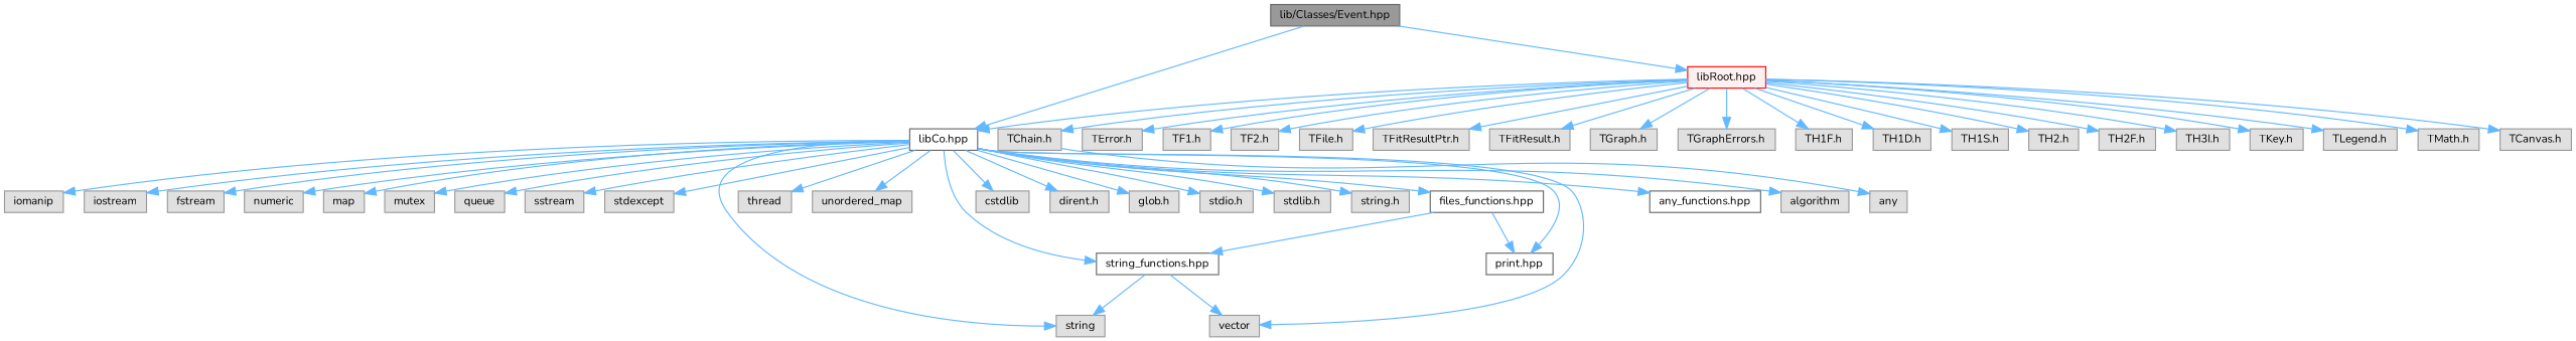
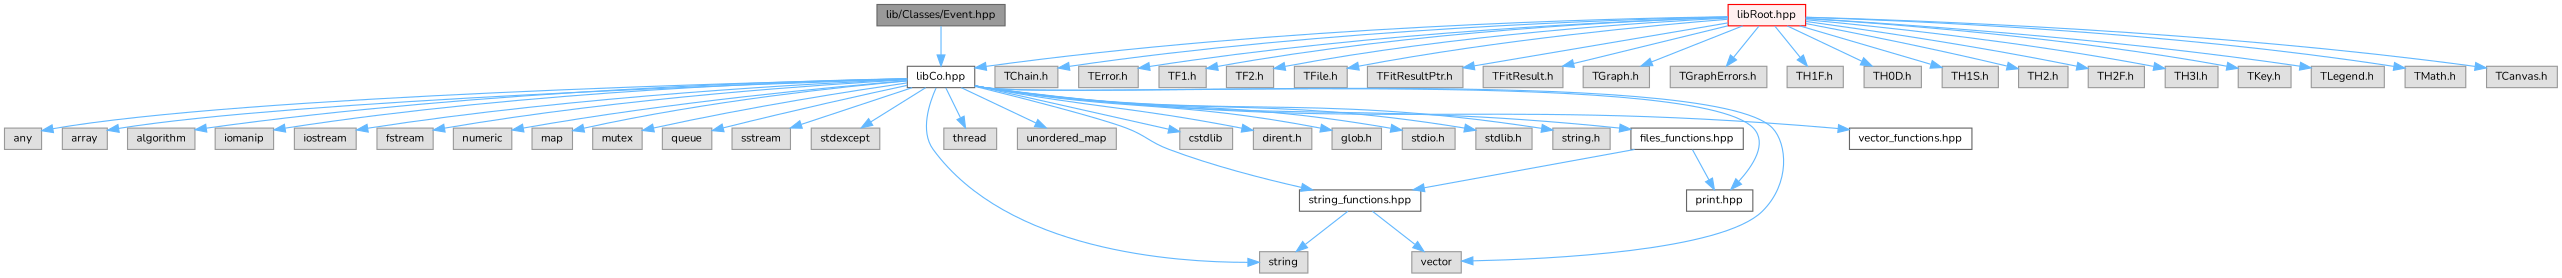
  digraph {
    fontname=Nunito
    node [color=grey60 fillcolor="#E0E0E0" fontname=Nunito fontsize=10 shape=box style=filled]
    edge [color=steelblue1 fontname=Nunito fontsize=10 labelfontname=Helvetica labelfontsize=10 style=solid]
    n1 [color=gray40 fillcolor=grey60 fontcolor=black height=0.2 label="lib/Classes/Event.hpp" width=0.4]
    n2 [color=red fillcolor="#FFF0F0" height=0.2 label="libRoot.hpp" width=0.4]
    n3 [color=grey40 fillcolor=white height=0.2 label="libCo.hpp" width=0.4]
    n4 [height=0.2 label="TCanvas.h" width=0.4]
    n5 [height=0.2 label="TChain.h" width=0.4]
    n6 [height=0.2 label="TError.h" width=0.4]
    n7 [height=0.2 label="TF1.h" width=0.4]
    n8 [height=0.2 label="TF2.h" width=0.4]
    n9 [height=0.2 label="TFile.h" width=0.4]
    n10 [height=0.2 label="TFitResultPtr.h" width=0.4]
    n11 [height=0.2 label="TFitResult.h" width=0.4]
    n12 [height=0.2 label="TGraph.h" width=0.4]
    n13 [height=0.2 label="TGraphErrors.h" width=0.4]
    n14 [height=0.2 label="TH1F.h" width=0.4]
-   n15 [height=0.2 label="TH1D.h" width=0.4]
+   n15 [height=0.2 label="TH0D.h" width=0.4]
    n16 [height=0.2 label="TH1S.h" width=0.4]
    n17 [height=0.2 label="TH2.h" width=0.4]
    n18 [height=0.2 label="TH2F.h" width=0.4]
    n19 [height=0.2 label="TH3I.h" width=0.4]
    n20 [height=0.2 label="TKey.h" width=0.4]
    n21 [height=0.2 label="TLegend.h" width=0.4]
    n22 [height=0.2 label="TMath.h" width=0.4]
    n23 [height=0.2 label=any width=0.4]
+   n24 [height=0.2 label=array width=0.4]
    n25 [height=0.2 label=algorithm width=0.4]
    n26 [height=0.2 label=iomanip width=0.4]
    n27 [height=0.2 label=iostream width=0.4]
    n28 [height=0.2 label=fstream width=0.4]
    n29 [height=0.2 label=numeric width=0.4]
    n30 [height=0.2 label=map width=0.4]
    n31 [height=0.2 label=mutex width=0.4]
    n32 [height=0.2 label=queue width=0.4]
    n33 [height=0.2 label=sstream width=0.4]
    n34 [height=0.2 label=stdexcept width=0.4]
    n35 [height=0.2 label=string width=0.4]
    n36 [height=0.2 label=thread width=0.4]
    n37 [height=0.2 label=unordered_map width=0.4]
    n38 [height=0.2 label=vector width=0.4]
    n39 [height=0.2 label=cstdlib width=0.4]
    n40 [height=0.2 label="dirent.h" width=0.4]
    n41 [height=0.2 label="glob.h" width=0.4]
    n42 [height=0.2 label="stdio.h" width=0.4]
    n43 [height=0.2 label="stdlib.h" width=0.4]
    n44 [height=0.2 label="string.h" width=0.4]
    n45 [color=grey40 fillcolor=white height=0.2 label="print.hpp" width=0.4]
    n46 [color=grey40 fillcolor=white height=0.2 label="string_functions.hpp" width=0.4]
    n47 [color=grey40 fillcolor=white height=0.2 label="files_functions.hpp" width=0.4]
-   n48 [color=grey40 fillcolor=white height=0.2 label="any_functions.hpp" width=0.4]
-   n1 -> n2
+   n48 [color=grey40 fillcolor=white height=0.2 label="vector_functions.hpp" width=0.4]
    n1 -> n3
    n2 -> n3
    n2 -> n4
    n2 -> n5
    n2 -> n6
    n2 -> n7
    n2 -> n8
    n2 -> n9
    n2 -> n10
    n2 -> n11
    n2 -> n12
    n2 -> n13
    n2 -> n14
    n2 -> n15
    n2 -> n16
    n2 -> n17
    n2 -> n18
    n2 -> n19
    n2 -> n20
    n2 -> n21
    n2 -> n22
-   n5 -> n23
+   n3 -> n23
+   n3 -> n24
    n3 -> n25
    n3 -> n26
    n3 -> n27
    n3 -> n28
    n3 -> n29
    n3 -> n30
    n3 -> n31
    n3 -> n32
    n3 -> n33
    n3 -> n34
    n3 -> n35
    n3 -> n36
    n3 -> n37
    n3 -> n38
    n3 -> n39
    n3 -> n40
    n3 -> n41
    n3 -> n42
    n3 -> n43
    n3 -> n44
    n3 -> n45
    n3 -> n46
    n3 -> n47
    n3 -> n48
    n46 -> n35
    n46 -> n38
    n47 -> n45
    n47 -> n46
  }
